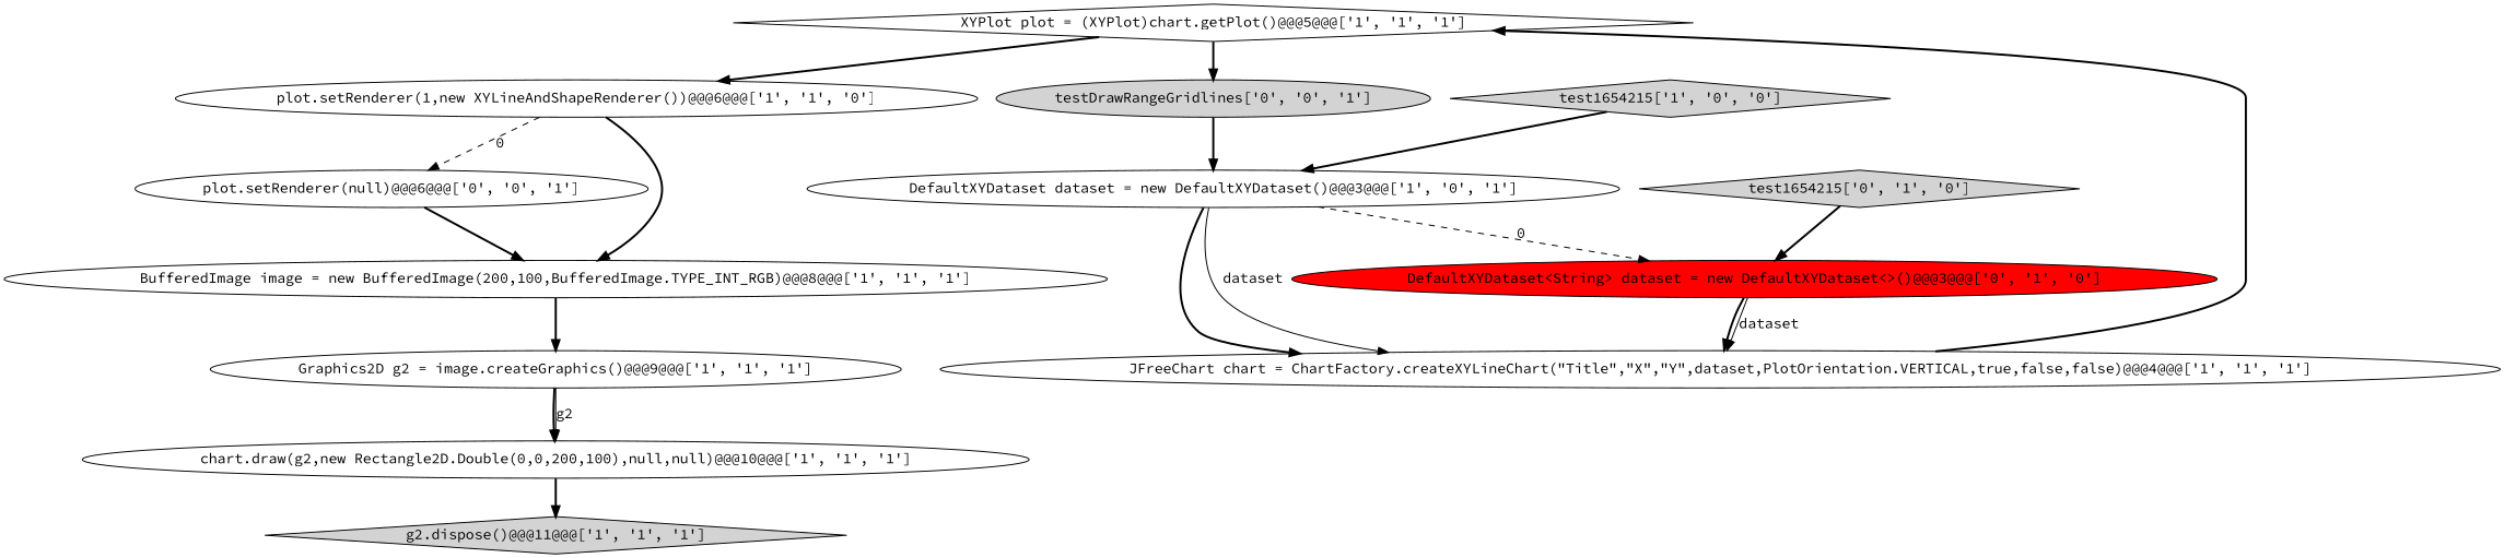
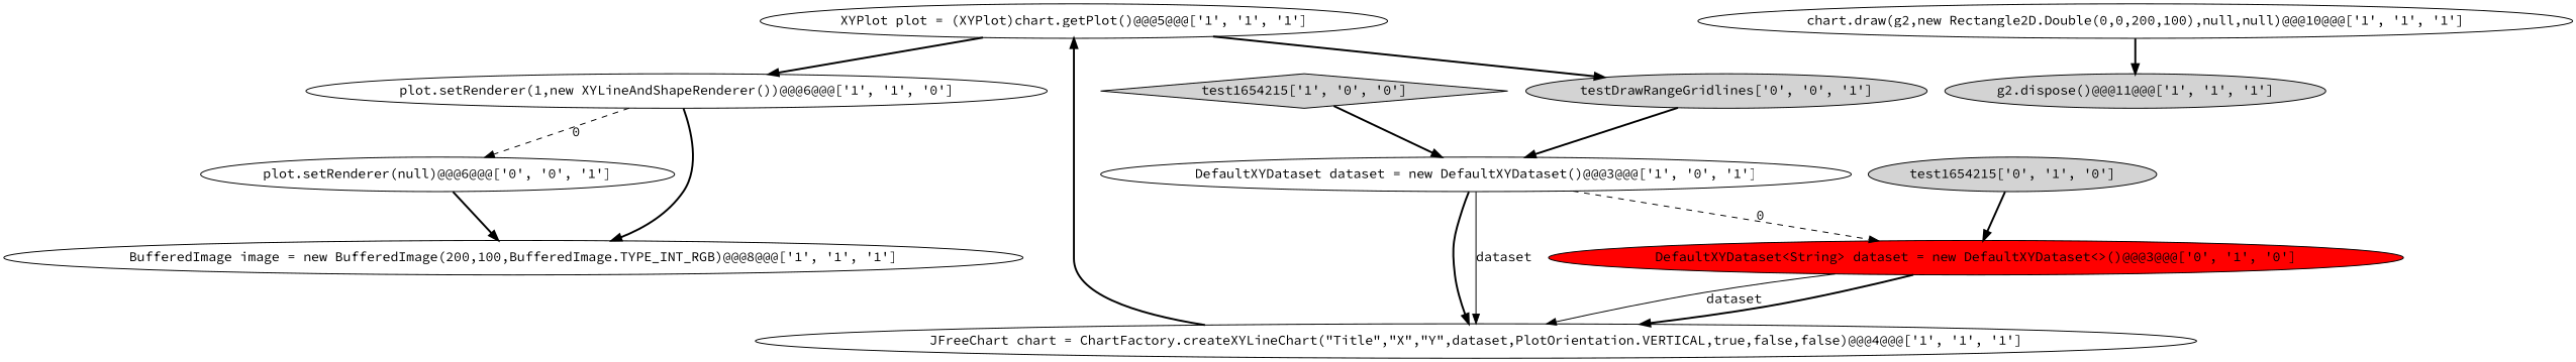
  digraph {
    fontname="Source Code Pro"
    node [fillcolor=white fontname="Source Code Pro" shape=ellipse style=filled]
    edge [fontname="Source Code Pro" style=bold]
-   n1 [label="XYPlot plot = (XYPlot)chart.getPlot()@@@5@@@['1', '1', '1']" shape=diamond]
+   n1 [label="XYPlot plot = (XYPlot)chart.getPlot()@@@5@@@['1', '1', '1']"]
    n2 [label="plot.setRenderer(1,new XYLineAndShapeRenderer())@@@6@@@['1', '1', '0']"]
    n3 [fillcolor=lightgray label="testDrawRangeGridlines['0', '0', '1']"]
    n4 [label="plot.setRenderer(null)@@@6@@@['0', '0', '1']"]
    n5 [label="BufferedImage image = new BufferedImage(200,100,BufferedImage.TYPE_INT_RGB)@@@8@@@['1', '1', '1']"]
-   n6 [fillcolor=lightgray label="g2.dispose()@@@11@@@['1', '1', '1']" shape=diamond]
+   n6 [fillcolor=lightgray label="g2.dispose()@@@11@@@['1', '1', '1']"]
    n7 [label="DefaultXYDataset dataset = new DefaultXYDataset()@@@3@@@['1', '0', '1']"]
    n8 [fillcolor=red label="DefaultXYDataset<String> dataset = new DefaultXYDataset<>()@@@3@@@['0', '1', '0']"]
    n9 [label="JFreeChart chart = ChartFactory.createXYLineChart(\"Title\",\"X\",\"Y\",dataset,PlotOrientation.VERTICAL,true,false,false)@@@4@@@['1', '1', '1']"]
-   n10 [label="Graphics2D g2 = image.createGraphics()@@@9@@@['1', '1', '1']"]
-   n11 [fillcolor=lightgray label="test1654215['0', '1', '0']" shape=diamond]
+   n11 [fillcolor=lightgray label="test1654215['0', '1', '0']"]
    n12 [label="chart.draw(g2,new Rectangle2D.Double(0,0,200,100),null,null)@@@10@@@['1', '1', '1']"]
    n13 [fillcolor=lightgray label="test1654215['1', '0', '0']" shape=diamond]
    n1 -> n2
    n1 -> n3
    n2 -> n4 [label=0 style=dashed]
    n2 -> n5
    n3 -> n7
    n4 -> n5
-   n5 -> n10
    n7 -> n8 [label=0 style=dashed]
    n7 -> n9
    n7 -> n9 [label=dataset style=solid]
    n8 -> n9
    n8 -> n9 [label=dataset style=solid]
    n9 -> n1
-   n10 -> n12
-   n10 -> n12 [label=g2 style=solid]
    n11 -> n8
    n12 -> n6
    n13 -> n7
  }
